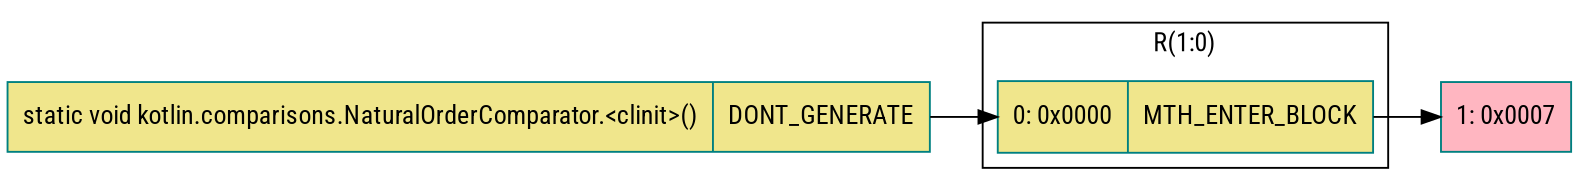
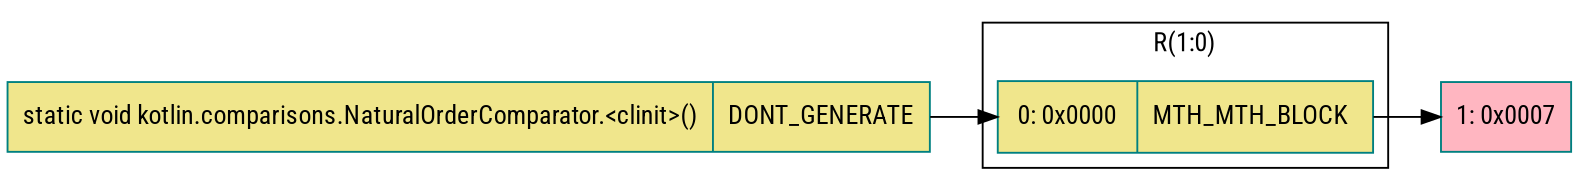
  digraph {
    rankdir=LR
    fontname="Roboto Condensed"
    node [color=teal shape=record style=filled fillcolor=khaki fontname="Roboto Condensed"]
    edge [fontname="Roboto Condensed"]
-   n1 [label="{0\:\ 0x0000|MTH_ENTER_BLOCK\l}"]
+   n1 [label="{0\:\ 0x0000|MTH_MTH_BLOCK\l}"]
    n2 [label="{1\:\ 0x0007}" fillcolor=lightpink]
    n3 [label="{static void kotlin.comparisons.NaturalOrderComparator.\<clinit\>()  | DONT_GENERATE\l}"]
    subgraph cluster_1 {
      label="R(1:0)"
      n1
    }
    n1 -> n2
    n3 -> n1
  }
